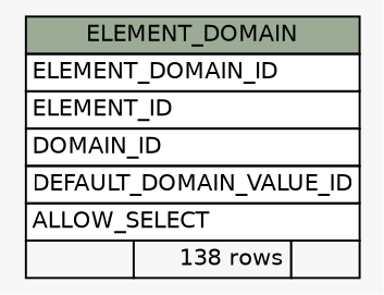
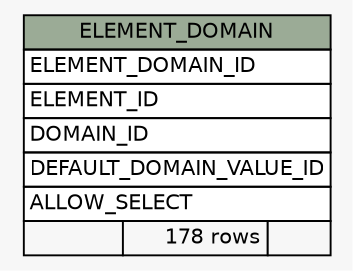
  digraph {
    bgcolor="#f7f7f7"
    fontname=Helvetica
    fontsize=11
    nodesep=0.18
    rankdir=RL
    ranksep=0.46
-   n1 [fontname=Helvetica fontsize=11 label=<     <TABLE BORDER="0" CELLBORDER="1" CELLSPACING="0" BGCOLOR="#ffffff">       <TR><TD COLSPAN="3" BGCOLOR="#9bab96" ALIGN="CENTER">ELEMENT_DOMAIN</TD></TR>       <TR><TD PORT="ELEMENT_DOMAIN_ID" COLSPAN="3" ALIGN="LEFT">ELEMENT_DOMAIN_ID</TD></TR>       <TR><TD PORT="ELEMENT_ID" COLSPAN="3" ALIGN="LEFT">ELEMENT_ID</TD></TR>       <TR><TD PORT="DOMAIN_ID" COLSPAN="3" ALIGN="LEFT">DOMAIN_ID</TD></TR>       <TR><TD PORT="DEFAULT_DOMAIN_VALUE_ID" COLSPAN="3" ALIGN="LEFT">DEFAULT_DOMAIN_VALUE_ID</TD></TR>       <TR><TD PORT="ALLOW_SELECT" COLSPAN="3" ALIGN="LEFT">ALLOW_SELECT</TD></TR>       <TR><TD ALIGN="LEFT" BGCOLOR="#f7f7f7">  </TD><TD ALIGN="RIGHT" BGCOLOR="#f7f7f7">138 rows</TD><TD ALIGN="RIGHT" BGCOLOR="#f7f7f7">  </TD></TR>     </TABLE>> shape=plaintext]
+   n1 [fontname=Helvetica fontsize=11 label=<     <TABLE BORDER="0" CELLBORDER="1" CELLSPACING="0" BGCOLOR="#ffffff">       <TR><TD COLSPAN="3" BGCOLOR="#9bab96" ALIGN="CENTER">ELEMENT_DOMAIN</TD></TR>       <TR><TD PORT="ELEMENT_DOMAIN_ID" COLSPAN="3" ALIGN="LEFT">ELEMENT_DOMAIN_ID</TD></TR>       <TR><TD PORT="ELEMENT_ID" COLSPAN="3" ALIGN="LEFT">ELEMENT_ID</TD></TR>       <TR><TD PORT="DOMAIN_ID" COLSPAN="3" ALIGN="LEFT">DOMAIN_ID</TD></TR>       <TR><TD PORT="DEFAULT_DOMAIN_VALUE_ID" COLSPAN="3" ALIGN="LEFT">DEFAULT_DOMAIN_VALUE_ID</TD></TR>       <TR><TD PORT="ALLOW_SELECT" COLSPAN="3" ALIGN="LEFT">ALLOW_SELECT</TD></TR>       <TR><TD ALIGN="LEFT" BGCOLOR="#f7f7f7">  </TD><TD ALIGN="RIGHT" BGCOLOR="#f7f7f7">178 rows</TD><TD ALIGN="RIGHT" BGCOLOR="#f7f7f7">  </TD></TR>     </TABLE>> shape=plaintext]
  }
